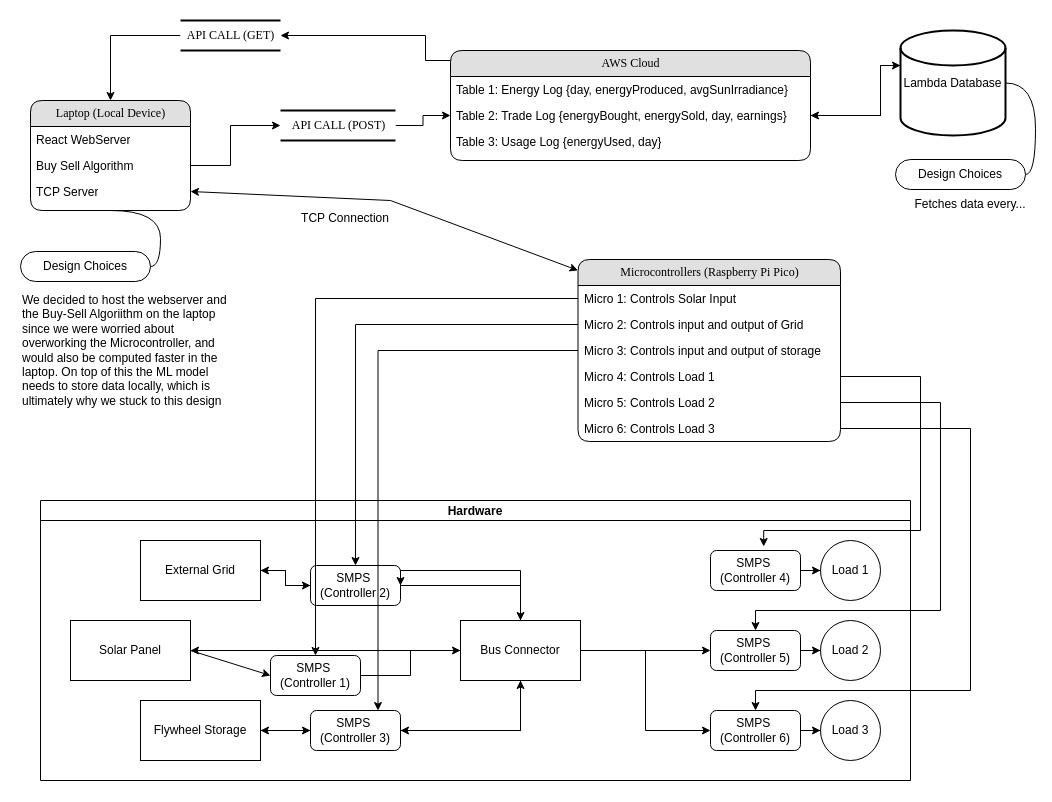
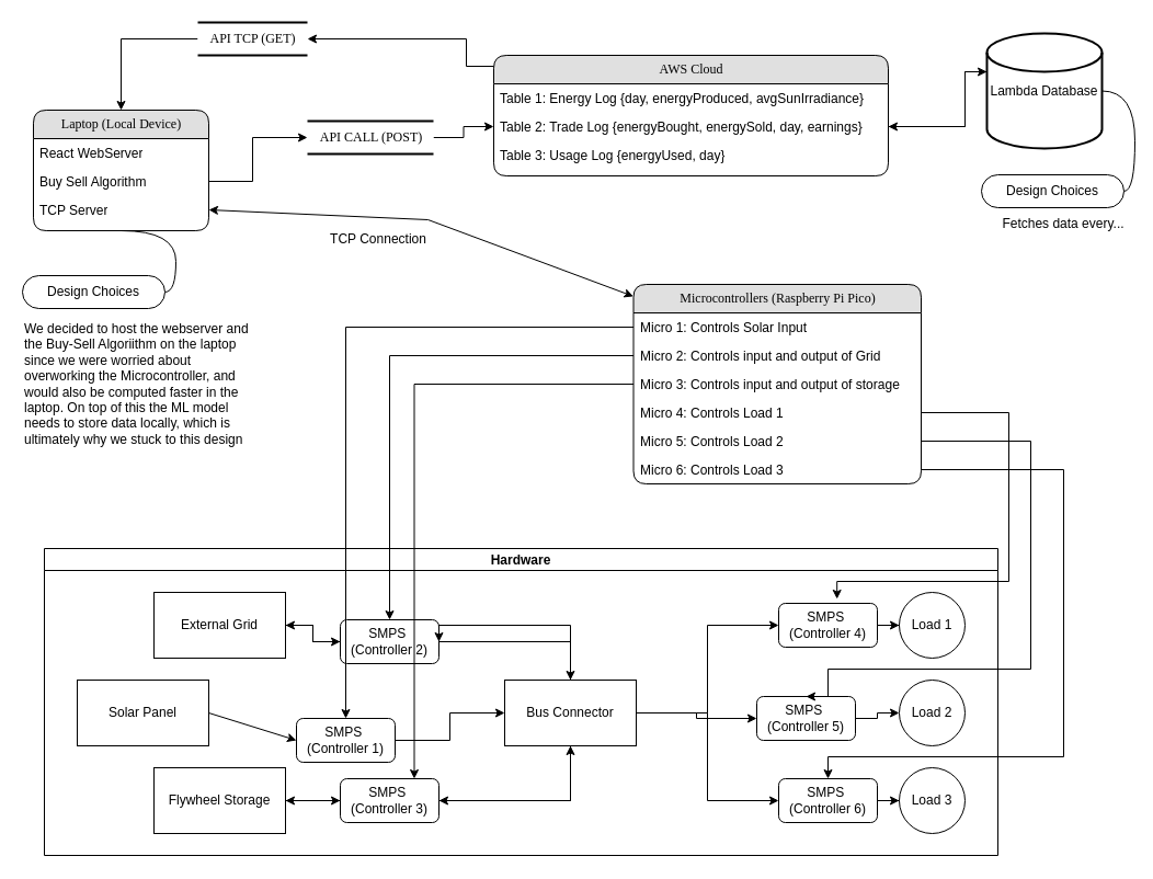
  <mxCell id="0" />
  <mxCell id="1" parent="0" />
  <mxCell id="2" style="edgeStyle=orthogonalEdgeStyle;rounded=0;orthogonalLoop=1;jettySize=auto;html=1;" parent="1" source="4" target="52" edge="1"><mxGeometry relative="1" as="geometry"><Array as="points"><mxPoint x="880" y="115" /><mxPoint x="880" y="65" /></Array></mxGeometry></mxCell>
  <mxCell id="3" style="edgeStyle=orthogonalEdgeStyle;rounded=0;orthogonalLoop=1;jettySize=auto;html=1;" parent="1" source="4" target="20" edge="1"><mxGeometry relative="1" as="geometry"><Array as="points"><mxPoint x="425" y="60" /><mxPoint x="425" y="35" /></Array></mxGeometry></mxCell>
  <mxCell id="4" value="AWS Cloud" style="swimlane;html=1;fontStyle=0;childLayout=stackLayout;horizontal=1;startSize=26;fillColor=#e0e0e0;horizontalStack=0;resizeParent=1;resizeLast=0;collapsible=1;marginBottom=0;swimlaneFillColor=#ffffff;align=center;rounded=1;shadow=0;comic=0;labelBackgroundColor=none;strokeWidth=1;fontFamily=Verdana;fontSize=12" parent="1" vertex="1"><mxGeometry x="450" y="50" width="360" height="110" as="geometry" /></mxCell>
  <mxCell id="5" value="Table 1: Energy Log {day, energyProduced, avgSunIrradiance}" style="text;html=1;strokeColor=none;fillColor=none;spacingLeft=4;spacingRight=4;whiteSpace=wrap;overflow=hidden;rotatable=0;points=[[0,0.5],[1,0.5]];portConstraint=eastwest;" parent="4" vertex="1"><mxGeometry y="26" width="360" height="26" as="geometry" /></mxCell>
  <mxCell id="6" value="Table 2: Trade Log {energyBought, energySold, day, earnings}" style="text;html=1;strokeColor=none;fillColor=none;spacingLeft=4;spacingRight=4;whiteSpace=wrap;overflow=hidden;rotatable=0;points=[[0,0.5],[1,0.5]];portConstraint=eastwest;" parent="4" vertex="1"><mxGeometry y="52" width="360" height="26" as="geometry" /></mxCell>
  <mxCell id="7" value="Table 3: Usage Log {energyUsed, day}" style="text;html=1;strokeColor=none;fillColor=none;spacingLeft=4;spacingRight=4;whiteSpace=wrap;overflow=hidden;rotatable=0;points=[[0,0.5],[1,0.5]];portConstraint=eastwest;" parent="4" vertex="1"><mxGeometry y="78" width="360" height="26" as="geometry" /></mxCell>
  <mxCell id="8" value="Laptop (Local Device)" style="swimlane;html=1;fontStyle=0;childLayout=stackLayout;horizontal=1;startSize=26;fillColor=#e0e0e0;horizontalStack=0;resizeParent=1;resizeLast=0;collapsible=1;marginBottom=0;swimlaneFillColor=#ffffff;align=center;rounded=1;shadow=0;comic=0;labelBackgroundColor=none;strokeWidth=1;fontFamily=Verdana;fontSize=12" parent="1" vertex="1"><mxGeometry x="30" y="100" width="160" height="110" as="geometry" /></mxCell>
  <mxCell id="9" value="React WebServer" style="text;html=1;strokeColor=none;fillColor=none;spacingLeft=4;spacingRight=4;whiteSpace=wrap;overflow=hidden;rotatable=0;points=[[0,0.5],[1,0.5]];portConstraint=eastwest;" parent="8" vertex="1"><mxGeometry y="26" width="160" height="26" as="geometry" /></mxCell>
  <mxCell id="10" value="Buy Sell Algorithm" style="text;html=1;strokeColor=none;fillColor=none;spacingLeft=4;spacingRight=4;whiteSpace=wrap;overflow=hidden;rotatable=0;points=[[0,0.5],[1,0.5]];portConstraint=eastwest;" parent="8" vertex="1"><mxGeometry y="52" width="160" height="26" as="geometry" /></mxCell>
  <mxCell id="11" value="TCP Server" style="text;html=1;strokeColor=none;fillColor=none;spacingLeft=4;spacingRight=4;whiteSpace=wrap;overflow=hidden;rotatable=0;points=[[0,0.5],[1,0.5]];portConstraint=eastwest;" parent="8" vertex="1"><mxGeometry y="78" width="160" height="26" as="geometry" /></mxCell>
  <mxCell id="12" value="Microcontrollers (Raspberry Pi Pico)" style="swimlane;html=1;fontStyle=0;childLayout=stackLayout;horizontal=1;startSize=26;fillColor=#e0e0e0;horizontalStack=0;resizeParent=1;resizeLast=0;collapsible=1;marginBottom=0;swimlaneFillColor=#ffffff;align=center;rounded=1;shadow=0;comic=0;labelBackgroundColor=none;strokeWidth=1;fontFamily=Verdana;fontSize=12" parent="1" vertex="1"><mxGeometry x="577.5" y="259" width="262.5" height="182" as="geometry"><mxRectangle x="310" y="320" width="260" height="30" as="alternateBounds" /></mxGeometry></mxCell>
  <mxCell id="13" value="Micro 1: Controls Solar Input" style="text;html=1;strokeColor=none;fillColor=none;spacingLeft=4;spacingRight=4;whiteSpace=wrap;overflow=hidden;rotatable=0;points=[[0,0.5],[1,0.5]];portConstraint=eastwest;" parent="12" vertex="1"><mxGeometry y="26" width="262.5" height="26" as="geometry" /></mxCell>
  <mxCell id="14" value="Micro 2: Controls input and output of Grid&amp;nbsp;" style="text;html=1;strokeColor=none;fillColor=none;spacingLeft=4;spacingRight=4;whiteSpace=wrap;overflow=hidden;rotatable=0;points=[[0,0.5],[1,0.5]];portConstraint=eastwest;" parent="12" vertex="1"><mxGeometry y="52" width="262.5" height="26" as="geometry" /></mxCell>
  <mxCell id="15" value="&lt;div&gt;Micro 3: Controls input and output of storage&lt;/div&gt;" style="text;html=1;strokeColor=none;fillColor=none;spacingLeft=4;spacingRight=4;whiteSpace=wrap;overflow=hidden;rotatable=0;points=[[0,0.5],[1,0.5]];portConstraint=eastwest;" parent="12" vertex="1"><mxGeometry y="78" width="262.5" height="26" as="geometry" /></mxCell>
  <mxCell id="16" value="Micro 4: Controls Load 1" style="text;html=1;strokeColor=none;fillColor=none;spacingLeft=4;spacingRight=4;whiteSpace=wrap;overflow=hidden;rotatable=0;points=[[0,0.5],[1,0.5]];portConstraint=eastwest;" parent="12" vertex="1"><mxGeometry y="104" width="262.5" height="26" as="geometry" /></mxCell>
  <mxCell id="17" value="Micro 5: Controls Load 2" style="text;html=1;strokeColor=none;fillColor=none;spacingLeft=4;spacingRight=4;whiteSpace=wrap;overflow=hidden;rotatable=0;points=[[0,0.5],[1,0.5]];portConstraint=eastwest;" parent="12" vertex="1"><mxGeometry y="130" width="262.5" height="26" as="geometry" /></mxCell>
  <mxCell id="18" value="Micro 6: Controls Load 3" style="text;html=1;strokeColor=none;fillColor=none;spacingLeft=4;spacingRight=4;whiteSpace=wrap;overflow=hidden;rotatable=0;points=[[0,0.5],[1,0.5]];portConstraint=eastwest;" parent="12" vertex="1"><mxGeometry y="156" width="262.5" height="26" as="geometry" /></mxCell>
  <mxCell id="19" style="edgeStyle=orthogonalEdgeStyle;rounded=0;orthogonalLoop=1;jettySize=auto;html=1;entryX=0.5;entryY=0;entryDx=0;entryDy=0;" parent="1" source="20" target="8" edge="1"><mxGeometry relative="1" as="geometry"><Array as="points"><mxPoint x="110" y="35" /></Array></mxGeometry></mxCell>
- <mxCell id="20" value="API CALL (GET)" style="html=1;rounded=0;shadow=0;comic=0;labelBackgroundColor=none;strokeWidth=2;fontFamily=Verdana;fontSize=12;align=center;shape=mxgraph.ios7ui.horLines;" parent="1" vertex="1"><mxGeometry x="180" y="20" width="100" height="30" as="geometry" /></mxCell>
+ <mxCell id="20" value="API TCP (GET)" style="html=1;rounded=0;shadow=0;comic=0;labelBackgroundColor=none;strokeWidth=2;fontFamily=Verdana;fontSize=12;align=center;shape=mxgraph.ios7ui.horLines;" parent="1" vertex="1"><mxGeometry x="180" y="20" width="100" height="30" as="geometry" /></mxCell>
  <mxCell id="21" value="Hardware" style="swimlane;startSize=20;horizontal=1;containerType=tree;newEdgeStyle={&quot;edgeStyle&quot;:&quot;elbowEdgeStyle&quot;,&quot;startArrow&quot;:&quot;none&quot;,&quot;endArrow&quot;:&quot;none&quot;};" parent="1" vertex="1"><mxGeometry x="40" y="500" width="870" height="280" as="geometry" /></mxCell>
  <mxCell id="22" value="Solar Panel" style="whiteSpace=wrap;html=1;align=center;treeFolding=1;treeMoving=1;newEdgeStyle={&quot;edgeStyle&quot;:&quot;elbowEdgeStyle&quot;,&quot;startArrow&quot;:&quot;none&quot;,&quot;endArrow&quot;:&quot;none&quot;};" parent="21" vertex="1"><mxGeometry x="30" y="120" width="120" height="60" as="geometry" /></mxCell>
  <mxCell id="23" style="edgeStyle=orthogonalEdgeStyle;rounded=0;orthogonalLoop=1;jettySize=auto;html=1;entryX=0;entryY=0.5;entryDx=0;entryDy=0;" parent="21" source="24" target="41" edge="1"><mxGeometry relative="1" as="geometry" /></mxCell>
  <mxCell id="24" value="SMPS&amp;nbsp;&lt;br&gt;(Controller 1)" style="rounded=1;whiteSpace=wrap;html=1;" parent="21" vertex="1"><mxGeometry x="230" y="155" width="90" height="40" as="geometry" /></mxCell>
  <mxCell id="25" value="" style="endArrow=classic;html=1;rounded=0;exitX=1;exitY=0.5;exitDx=0;exitDy=0;entryX=0;entryY=0.5;entryDx=0;entryDy=0;" parent="21" source="22" target="24" edge="1"><mxGeometry width="50" height="50" relative="1" as="geometry"><mxPoint x="360" y="110" as="sourcePoint" /><mxPoint x="410" y="60" as="targetPoint" /><Array as="points" /></mxGeometry></mxCell>
  <mxCell id="26" style="edgeStyle=orthogonalEdgeStyle;rounded=0;orthogonalLoop=1;jettySize=auto;html=1;entryX=0;entryY=0.5;entryDx=0;entryDy=0;" parent="21" source="27" target="32" edge="1"><mxGeometry relative="1" as="geometry" /></mxCell>
  <mxCell id="27" value="External Grid" style="rounded=0;whiteSpace=wrap;html=1;" parent="21" vertex="1"><mxGeometry x="100" y="40" width="120" height="60" as="geometry" /></mxCell>
  <mxCell id="28" style="edgeStyle=orthogonalEdgeStyle;rounded=0;orthogonalLoop=1;jettySize=auto;html=1;entryX=0;entryY=0.5;entryDx=0;entryDy=0;" parent="21" source="29" target="35" edge="1"><mxGeometry relative="1" as="geometry" /></mxCell>
  <mxCell id="29" value="Flywheel Storage" style="rounded=0;whiteSpace=wrap;html=1;" parent="21" vertex="1"><mxGeometry x="100" y="200" width="120" height="60" as="geometry" /></mxCell>
  <mxCell id="30" style="edgeStyle=orthogonalEdgeStyle;rounded=0;orthogonalLoop=1;jettySize=auto;html=1;entryX=0.5;entryY=0;entryDx=0;entryDy=0;" parent="21" source="32" target="41" edge="1"><mxGeometry relative="1" as="geometry" /></mxCell>
  <mxCell id="31" style="edgeStyle=orthogonalEdgeStyle;rounded=0;orthogonalLoop=1;jettySize=auto;html=1;entryX=1;entryY=0.5;entryDx=0;entryDy=0;" parent="21" source="32" target="27" edge="1"><mxGeometry relative="1" as="geometry" /></mxCell>
  <mxCell id="32" value="SMPS&amp;nbsp;&lt;br&gt;(Controller 2)" style="rounded=1;whiteSpace=wrap;html=1;" parent="21" vertex="1"><mxGeometry x="270" y="65" width="90" height="40" as="geometry" /></mxCell>
  <mxCell id="33" style="edgeStyle=orthogonalEdgeStyle;rounded=0;orthogonalLoop=1;jettySize=auto;html=1;entryX=0.5;entryY=1;entryDx=0;entryDy=0;" parent="21" source="35" target="41" edge="1"><mxGeometry relative="1" as="geometry" /></mxCell>
  <mxCell id="34" style="edgeStyle=orthogonalEdgeStyle;rounded=0;orthogonalLoop=1;jettySize=auto;html=1;entryX=1;entryY=0.5;entryDx=0;entryDy=0;" parent="21" source="35" target="29" edge="1"><mxGeometry relative="1" as="geometry" /></mxCell>
  <mxCell id="35" value="SMPS&amp;nbsp;&lt;br&gt;(Controller 3)" style="rounded=1;whiteSpace=wrap;html=1;" parent="21" vertex="1"><mxGeometry x="270" y="210" width="90" height="40" as="geometry" /></mxCell>
- <mxCell id="36" style="edgeStyle=orthogonalEdgeStyle;rounded=0;orthogonalLoop=1;jettySize=auto;html=1;" parent="21" source="41" target="22" edge="1"><mxGeometry relative="1" as="geometry" /></mxCell>
+ <mxCell id="36" style="edgeStyle=orthogonalEdgeStyle;rounded=0;orthogonalLoop=1;jettySize=auto;html=1;entryX=0;entryY=0.5;entryDx=0;entryDy=0;" parent="21" source="41" target="46" edge="1"><mxGeometry relative="1" as="geometry" /></mxCell>
  <mxCell id="37" style="edgeStyle=orthogonalEdgeStyle;rounded=0;orthogonalLoop=1;jettySize=auto;html=1;entryX=0;entryY=0.5;entryDx=0;entryDy=0;" parent="21" source="41" target="48" edge="1"><mxGeometry relative="1" as="geometry" /></mxCell>
  <mxCell id="38" style="edgeStyle=orthogonalEdgeStyle;rounded=0;orthogonalLoop=1;jettySize=auto;html=1;entryX=0;entryY=0.5;entryDx=0;entryDy=0;" parent="21" source="41" target="50" edge="1"><mxGeometry relative="1" as="geometry" /></mxCell>
  <mxCell id="39" style="edgeStyle=orthogonalEdgeStyle;rounded=0;orthogonalLoop=1;jettySize=auto;html=1;entryX=1;entryY=0.5;entryDx=0;entryDy=0;" parent="21" source="41" target="32" edge="1"><mxGeometry relative="1" as="geometry"><Array as="points"><mxPoint x="480" y="70" /></Array></mxGeometry></mxCell>
  <mxCell id="40" style="edgeStyle=orthogonalEdgeStyle;rounded=0;orthogonalLoop=1;jettySize=auto;html=1;" parent="21" source="41" edge="1"><mxGeometry relative="1" as="geometry"><mxPoint x="360" y="230" as="targetPoint" /><Array as="points"><mxPoint x="480" y="230" /></Array></mxGeometry></mxCell>
  <mxCell id="41" value="Bus Connector" style="rounded=0;whiteSpace=wrap;html=1;" parent="21" vertex="1"><mxGeometry x="420" y="120" width="120" height="60" as="geometry" /></mxCell>
  <mxCell id="42" value="Load 1" style="ellipse;whiteSpace=wrap;html=1;aspect=fixed;" parent="21" vertex="1"><mxGeometry x="780" y="40" width="60" height="60" as="geometry" /></mxCell>
  <mxCell id="43" value="Load 2" style="ellipse;whiteSpace=wrap;html=1;aspect=fixed;" parent="21" vertex="1"><mxGeometry x="780" y="120" width="60" height="60" as="geometry" /></mxCell>
  <mxCell id="44" value="Load 3" style="ellipse;whiteSpace=wrap;html=1;aspect=fixed;" parent="21" vertex="1"><mxGeometry x="780" y="200" width="60" height="60" as="geometry" /></mxCell>
  <mxCell id="45" style="edgeStyle=orthogonalEdgeStyle;rounded=0;orthogonalLoop=1;jettySize=auto;html=1;" parent="21" source="46" target="42" edge="1"><mxGeometry relative="1" as="geometry" /></mxCell>
  <mxCell id="46" value="SMPS&amp;nbsp;&lt;br&gt;(Controller 4)" style="rounded=1;whiteSpace=wrap;html=1;" parent="21" vertex="1"><mxGeometry x="670" y="50" width="90" height="40" as="geometry" /></mxCell>
  <mxCell id="47" style="edgeStyle=orthogonalEdgeStyle;rounded=0;orthogonalLoop=1;jettySize=auto;html=1;entryX=0;entryY=0.5;entryDx=0;entryDy=0;" parent="21" source="48" target="43" edge="1"><mxGeometry relative="1" as="geometry" /></mxCell>
- <mxCell id="48" value="SMPS&amp;nbsp;&lt;br&gt;(Controller 5)" style="rounded=1;whiteSpace=wrap;html=1;" parent="21" vertex="1"><mxGeometry x="670" y="130" width="90" height="40" as="geometry" /></mxCell>
+ <mxCell id="48" value="SMPS&amp;nbsp;&lt;br&gt;(Controller 5)" style="rounded=1;whiteSpace=wrap;html=1;" parent="21" vertex="1"><mxGeometry x="650" y="135" width="90" height="40" as="geometry" /></mxCell>
  <mxCell id="49" style="edgeStyle=orthogonalEdgeStyle;rounded=0;orthogonalLoop=1;jettySize=auto;html=1;" parent="21" source="50" target="44" edge="1"><mxGeometry relative="1" as="geometry" /></mxCell>
  <mxCell id="50" value="SMPS&amp;nbsp;&lt;br&gt;(Controller 6)" style="rounded=1;whiteSpace=wrap;html=1;" parent="21" vertex="1"><mxGeometry x="670" y="210" width="90" height="40" as="geometry" /></mxCell>
  <mxCell id="51" style="edgeStyle=orthogonalEdgeStyle;rounded=0;orthogonalLoop=1;jettySize=auto;html=1;entryX=1;entryY=0.5;entryDx=0;entryDy=0;" parent="1" source="52" target="6" edge="1"><mxGeometry relative="1" as="geometry"><Array as="points"><mxPoint x="880" y="65" /><mxPoint x="880" y="115" /></Array></mxGeometry></mxCell>
  <mxCell id="52" value="Lambda Database" style="strokeWidth=2;html=1;shape=mxgraph.flowchart.database;whiteSpace=wrap;" parent="1" vertex="1"><mxGeometry x="900" y="30" width="105" height="105" as="geometry" /></mxCell>
  <mxCell id="53" value="TCP Connection" style="text;html=1;align=center;verticalAlign=middle;whiteSpace=wrap;rounded=0;" parent="1" vertex="1"><mxGeometry x="280" y="200" width="130" height="36" as="geometry" /></mxCell>
  <mxCell id="54" style="edgeStyle=orthogonalEdgeStyle;rounded=0;orthogonalLoop=1;jettySize=auto;html=1;entryX=0.5;entryY=0;entryDx=0;entryDy=0;" parent="1" source="13" target="24" edge="1"><mxGeometry relative="1" as="geometry" /></mxCell>
  <mxCell id="55" style="edgeStyle=orthogonalEdgeStyle;rounded=0;orthogonalLoop=1;jettySize=auto;html=1;entryX=0.5;entryY=0;entryDx=0;entryDy=0;" parent="1" source="14" target="32" edge="1"><mxGeometry relative="1" as="geometry" /></mxCell>
  <mxCell id="56" style="edgeStyle=orthogonalEdgeStyle;rounded=0;orthogonalLoop=1;jettySize=auto;html=1;entryX=0.75;entryY=0;entryDx=0;entryDy=0;" parent="1" source="15" target="35" edge="1"><mxGeometry relative="1" as="geometry" /></mxCell>
  <mxCell id="57" style="edgeStyle=orthogonalEdgeStyle;rounded=0;orthogonalLoop=1;jettySize=auto;html=1;entryX=0;entryY=0.5;entryDx=0;entryDy=0;" parent="1" source="58" target="6" edge="1"><mxGeometry relative="1" as="geometry" /></mxCell>
  <mxCell id="58" value="API CALL (POST)" style="html=1;rounded=0;shadow=0;comic=0;labelBackgroundColor=none;strokeWidth=2;fontFamily=Verdana;fontSize=12;align=center;shape=mxgraph.ios7ui.horLines;" parent="1" vertex="1"><mxGeometry x="280" y="110" width="115" height="30" as="geometry" /></mxCell>
  <mxCell id="59" style="edgeStyle=orthogonalEdgeStyle;rounded=0;orthogonalLoop=1;jettySize=auto;html=1;entryX=0.591;entryY=-0.1;entryDx=0;entryDy=0;entryPerimeter=0;" parent="1" source="16" target="46" edge="1"><mxGeometry relative="1" as="geometry"><Array as="points"><mxPoint x="920" y="376" /><mxPoint x="920" y="530" /><mxPoint x="763" y="530" /></Array></mxGeometry></mxCell>
  <mxCell id="60" style="edgeStyle=orthogonalEdgeStyle;rounded=0;orthogonalLoop=1;jettySize=auto;html=1;entryX=0.5;entryY=0;entryDx=0;entryDy=0;" parent="1" source="17" target="48" edge="1"><mxGeometry relative="1" as="geometry"><Array as="points"><mxPoint x="940" y="402" /><mxPoint x="940" y="610" /><mxPoint x="755" y="610" /></Array></mxGeometry></mxCell>
  <mxCell id="61" style="edgeStyle=orthogonalEdgeStyle;rounded=0;orthogonalLoop=1;jettySize=auto;html=1;entryX=0.5;entryY=0;entryDx=0;entryDy=0;" parent="1" source="18" target="50" edge="1"><mxGeometry relative="1" as="geometry"><Array as="points"><mxPoint x="970" y="428" /><mxPoint x="970" y="690" /><mxPoint x="755" y="690" /></Array></mxGeometry></mxCell>
  <mxCell id="62" style="edgeStyle=orthogonalEdgeStyle;rounded=0;orthogonalLoop=1;jettySize=auto;html=1;" parent="1" source="10" target="58" edge="1"><mxGeometry relative="1" as="geometry"><Array as="points"><mxPoint x="230" y="165" /><mxPoint x="230" y="125" /></Array></mxGeometry></mxCell>
  <mxCell id="63" value="Design Choices" style="whiteSpace=wrap;html=1;rounded=1;arcSize=50;align=center;verticalAlign=middle;strokeWidth=1;autosize=1;spacing=4;treeFolding=1;treeMoving=1;newEdgeStyle={&quot;edgeStyle&quot;:&quot;entityRelationEdgeStyle&quot;,&quot;startArrow&quot;:&quot;none&quot;,&quot;endArrow&quot;:&quot;none&quot;,&quot;segment&quot;:10,&quot;curved&quot;:1,&quot;sourcePerimeterSpacing&quot;:0,&quot;targetPerimeterSpacing&quot;:0};" parent="1" vertex="1"><mxGeometry x="895" y="159" width="130" height="30" as="geometry" /></mxCell>
  <mxCell id="64" value="" style="edgeStyle=entityRelationEdgeStyle;startArrow=none;endArrow=none;segment=10;curved=1;sourcePerimeterSpacing=0;targetPerimeterSpacing=0;rounded=0;exitX=1;exitY=0.5;exitDx=0;exitDy=0;exitPerimeter=0;" parent="1" source="52" target="63" edge="1"><mxGeometry relative="1" as="geometry"><mxPoint x="930" y="100" as="sourcePoint" /></mxGeometry></mxCell>
  <mxCell id="65" style="edgeStyle=entityRelationEdgeStyle;rounded=0;orthogonalLoop=1;jettySize=auto;html=1;startArrow=none;endArrow=none;segment=10;curved=1;sourcePerimeterSpacing=0;targetPerimeterSpacing=0;entryX=0.5;entryY=1;entryDx=0;entryDy=0;" parent="1" source="66" target="8" edge="1"><mxGeometry relative="1" as="geometry" /></mxCell>
  <mxCell id="66" value="Design Choices" style="whiteSpace=wrap;html=1;rounded=1;arcSize=50;align=center;verticalAlign=middle;strokeWidth=1;autosize=1;spacing=4;treeFolding=1;treeMoving=1;newEdgeStyle={&quot;edgeStyle&quot;:&quot;entityRelationEdgeStyle&quot;,&quot;startArrow&quot;:&quot;none&quot;,&quot;endArrow&quot;:&quot;none&quot;,&quot;segment&quot;:10,&quot;curved&quot;:1,&quot;sourcePerimeterSpacing&quot;:0,&quot;targetPerimeterSpacing&quot;:0};" parent="1" vertex="1"><mxGeometry x="20" y="251" width="130" height="30" as="geometry" /></mxCell>
  <mxCell id="67" value="" style="endArrow=classic;startArrow=classic;html=1;rounded=0;exitX=1;exitY=0.5;exitDx=0;exitDy=0;entryX=0;entryY=0.06;entryDx=0;entryDy=0;entryPerimeter=0;" parent="1" source="11" target="12" edge="1"><mxGeometry width="50" height="50" relative="1" as="geometry"><mxPoint x="310" y="260" as="sourcePoint" /><mxPoint x="360" y="210" as="targetPoint" /><Array as="points"><mxPoint x="390" y="200" /></Array></mxGeometry></mxCell>
  <mxCell id="68" value="Fetches data every..." style="text;html=1;align=center;verticalAlign=middle;whiteSpace=wrap;rounded=0;" parent="1" vertex="1"><mxGeometry x="910" y="189" width="120" height="30" as="geometry" /></mxCell>
  <mxCell id="69" value="We decided to host the webserver and the Buy-Sell Algoriithm on the laptop since we were worried about overworking the Microcontroller, and would also be computed faster in the laptop. On top of this the ML model needs to store data locally, which is ultimately why we stuck to this design" style="text;html=1;align=left;verticalAlign=middle;whiteSpace=wrap;rounded=0;" vertex="1" parent="1"><mxGeometry x="20" y="265.5" width="220" height="169" as="geometry" /></mxCell>
